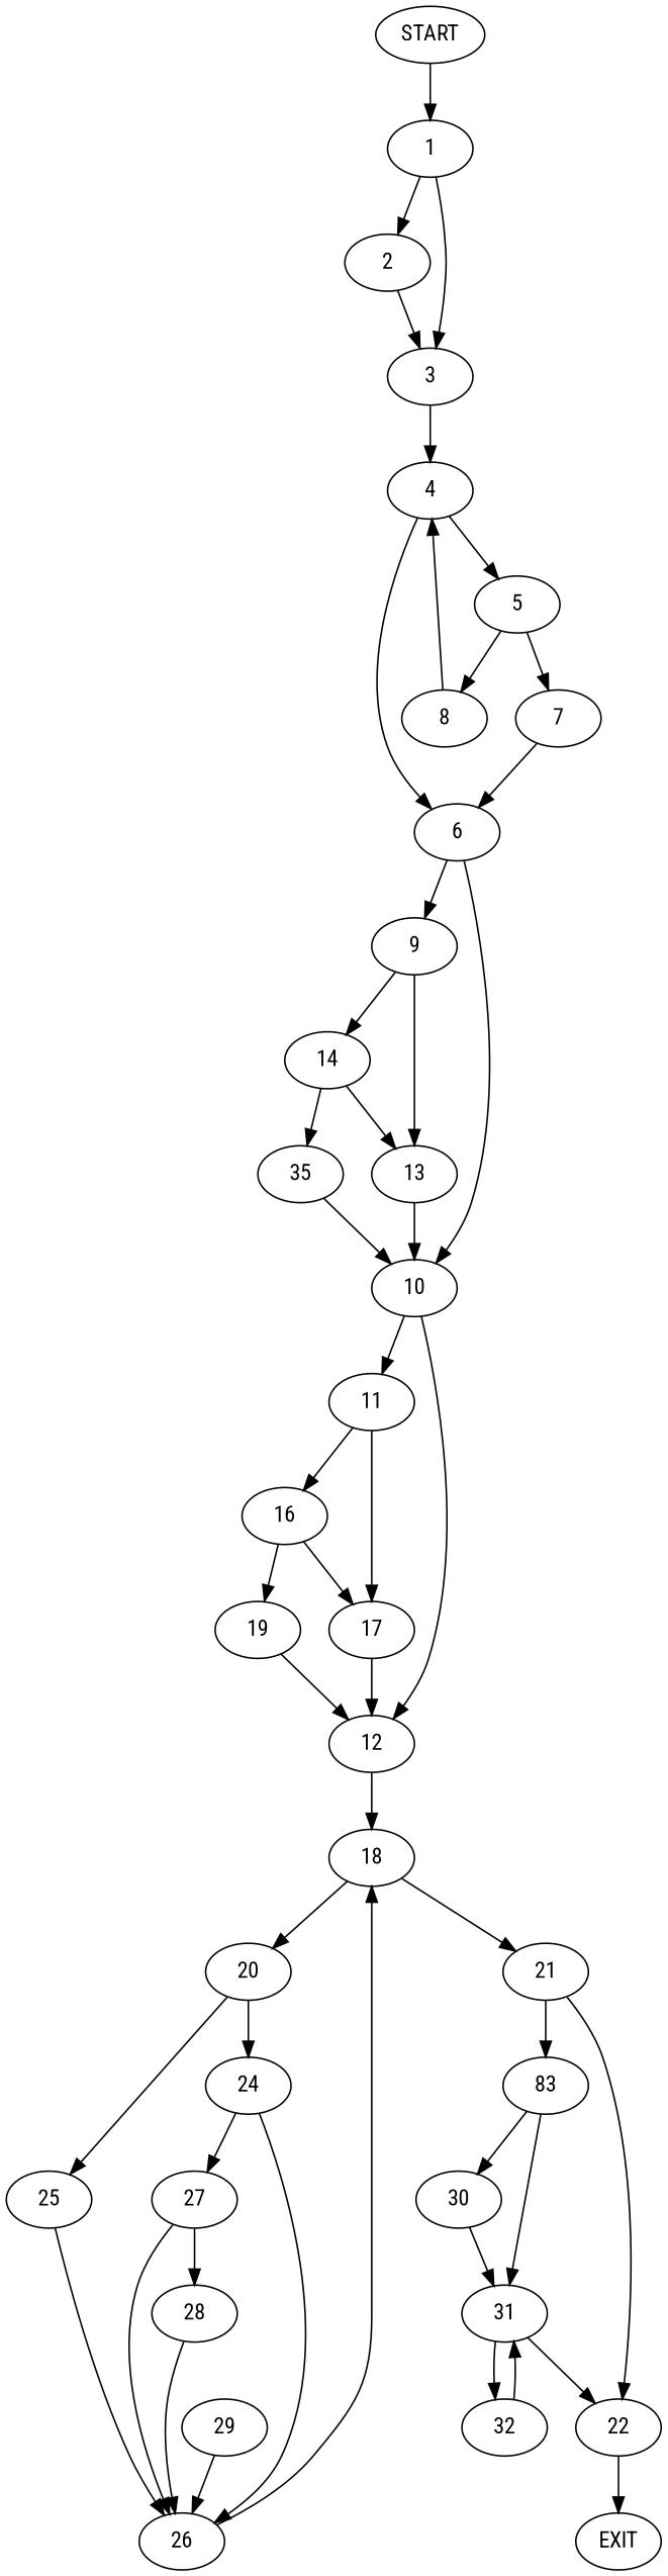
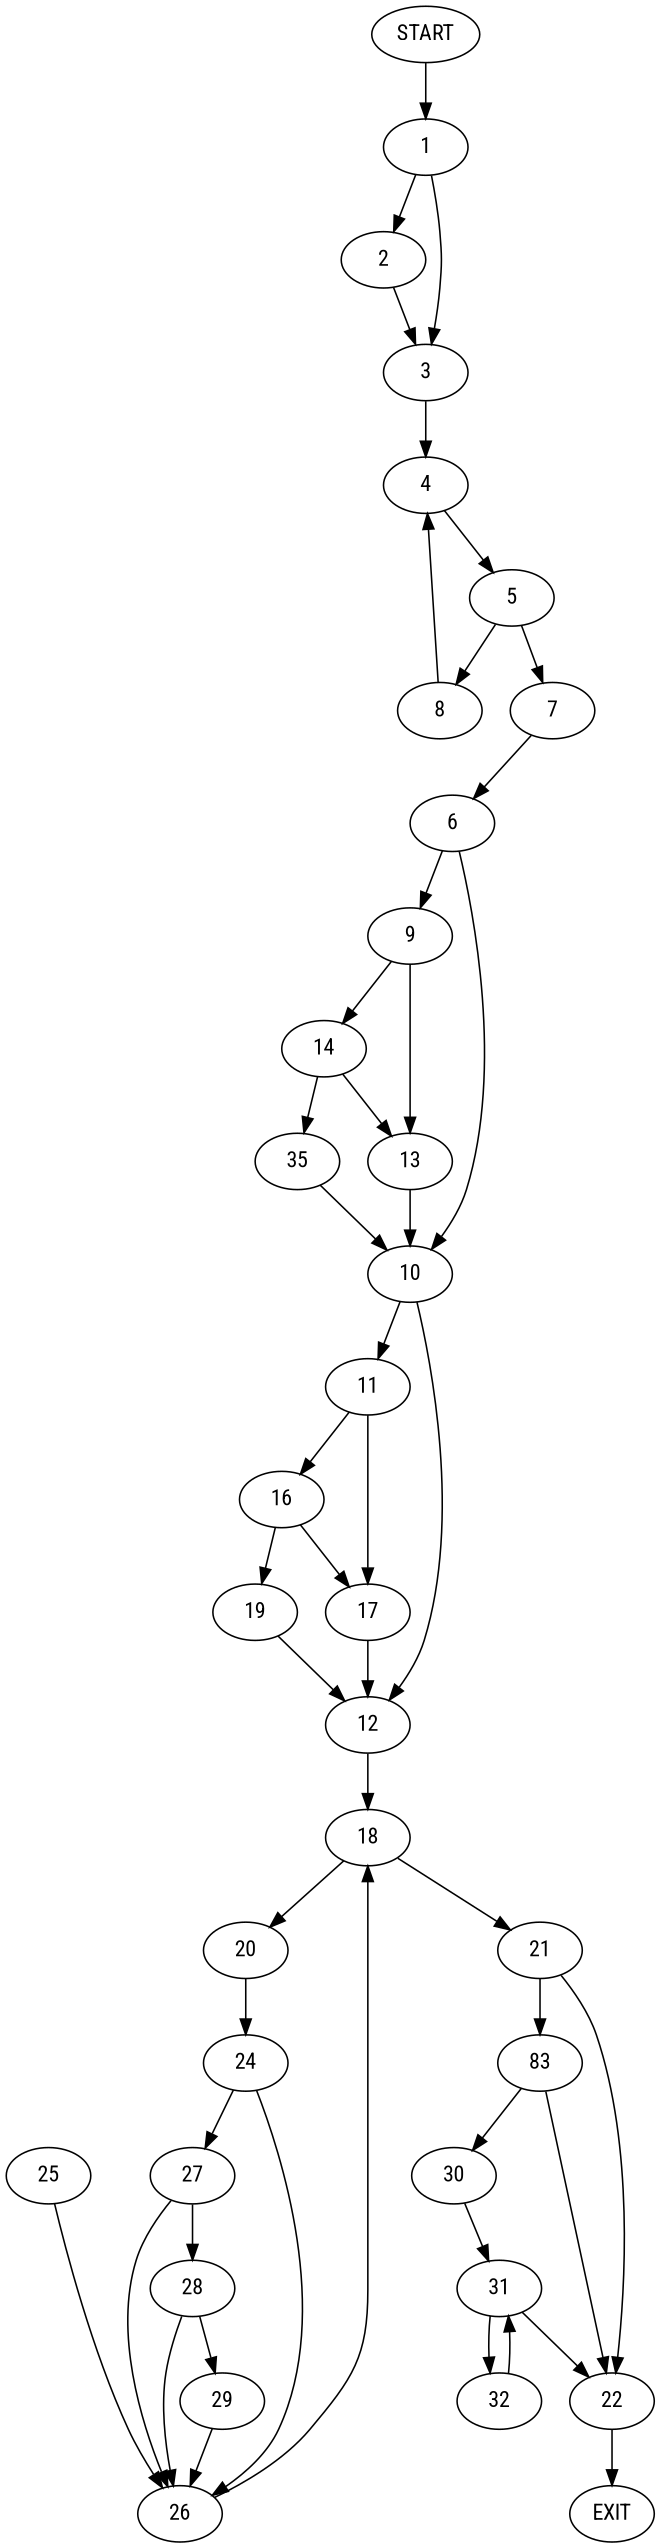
  digraph {
    fontname="Roboto Condensed"
    node [fontname="Roboto Condensed"]
    edge [fontname="Roboto Condensed"]
    n1 [label=START]
    1
    2
    3
    n5 [label=EXIT]
    4
    5
    6
    7
    8
    9
    10
    13
    14
    11
    12
    n17 [label=35]
    16
    17
    18
    19
    20
    21
    24
    25
    22
    n27 [label=83]
    26
    27
    30
    31
    28
    29
    32
    n1 -> 1
    1 -> 2
    1 -> 3
    2 -> 3
    3 -> 4
    4 -> 5
-   4 -> 6
    5 -> 7
    5 -> 8
    6 -> 9
    6 -> 10
    7 -> 6
    8 -> 4
    9 -> 13
    9 -> 14
    10 -> 11
    10 -> 12
    13 -> 10
    14 -> 13
    14 -> n17
    11 -> 16
    11 -> 17
    12 -> 18
    n17 -> 10
    16 -> 17
    16 -> 19
    17 -> 12
    18 -> 20
    18 -> 21
    19 -> 12
    20 -> 24
-   20 -> 25
    21 -> 22
    21 -> n27
    24 -> 26
    24 -> 27
    25 -> 26
    22 -> n5
-   n27 -> 31
+   n27 -> 22
    n27 -> 30
    26 -> 18
    27 -> 26
    27 -> 28
    30 -> 31
    31 -> 22
    31 -> 32
    28 -> 26
+   28 -> 29
    29 -> 26
    32 -> 31
  }
